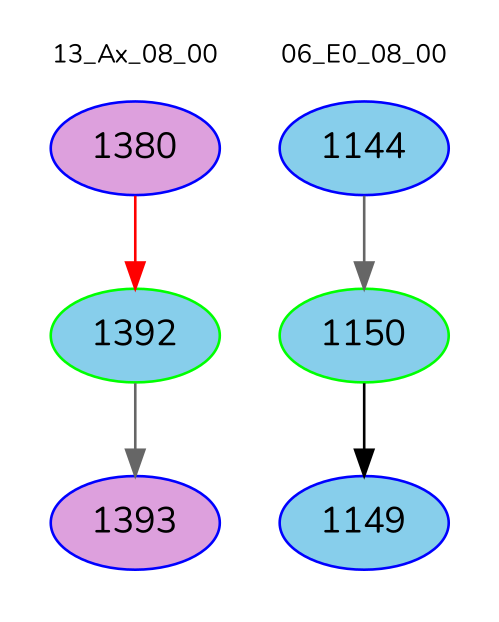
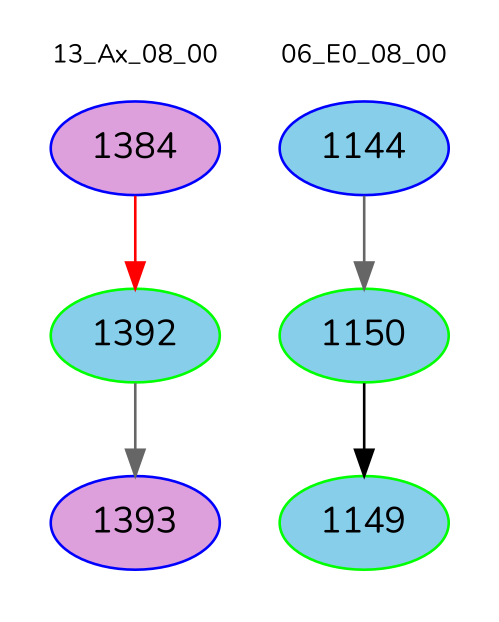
  digraph {
    fontname=Nunito
    node [color=blue fillcolor=skyblue fontname=Nunito style=filled]
    edge [color=gray40 fontname=Nunito]
-   n1 [fillcolor=plum label=1380]
+   n1 [fillcolor=plum label=1384]
    n2 [fillcolor=plum label=1393]
    n3 [color=green label=1392]
    n4 [label=1144]
-   n5 [label=1149]
+   n5 [color=green label=1149]
    n6 [color=green label=1150]
    subgraph cluster_1 {
      color=white
      fontsize=10
      label="13_Ax_08_00"
      n1
      n2
      n3
    }
    subgraph cluster_2 {
      color=white
      fontsize=10
      label="06_E0_08_00"
      n4
      n5
      n6
    }
    n1 -> n3 [color=red]
    n3 -> n2
    n4 -> n6
    n6 -> n5 [color=black]
  }
